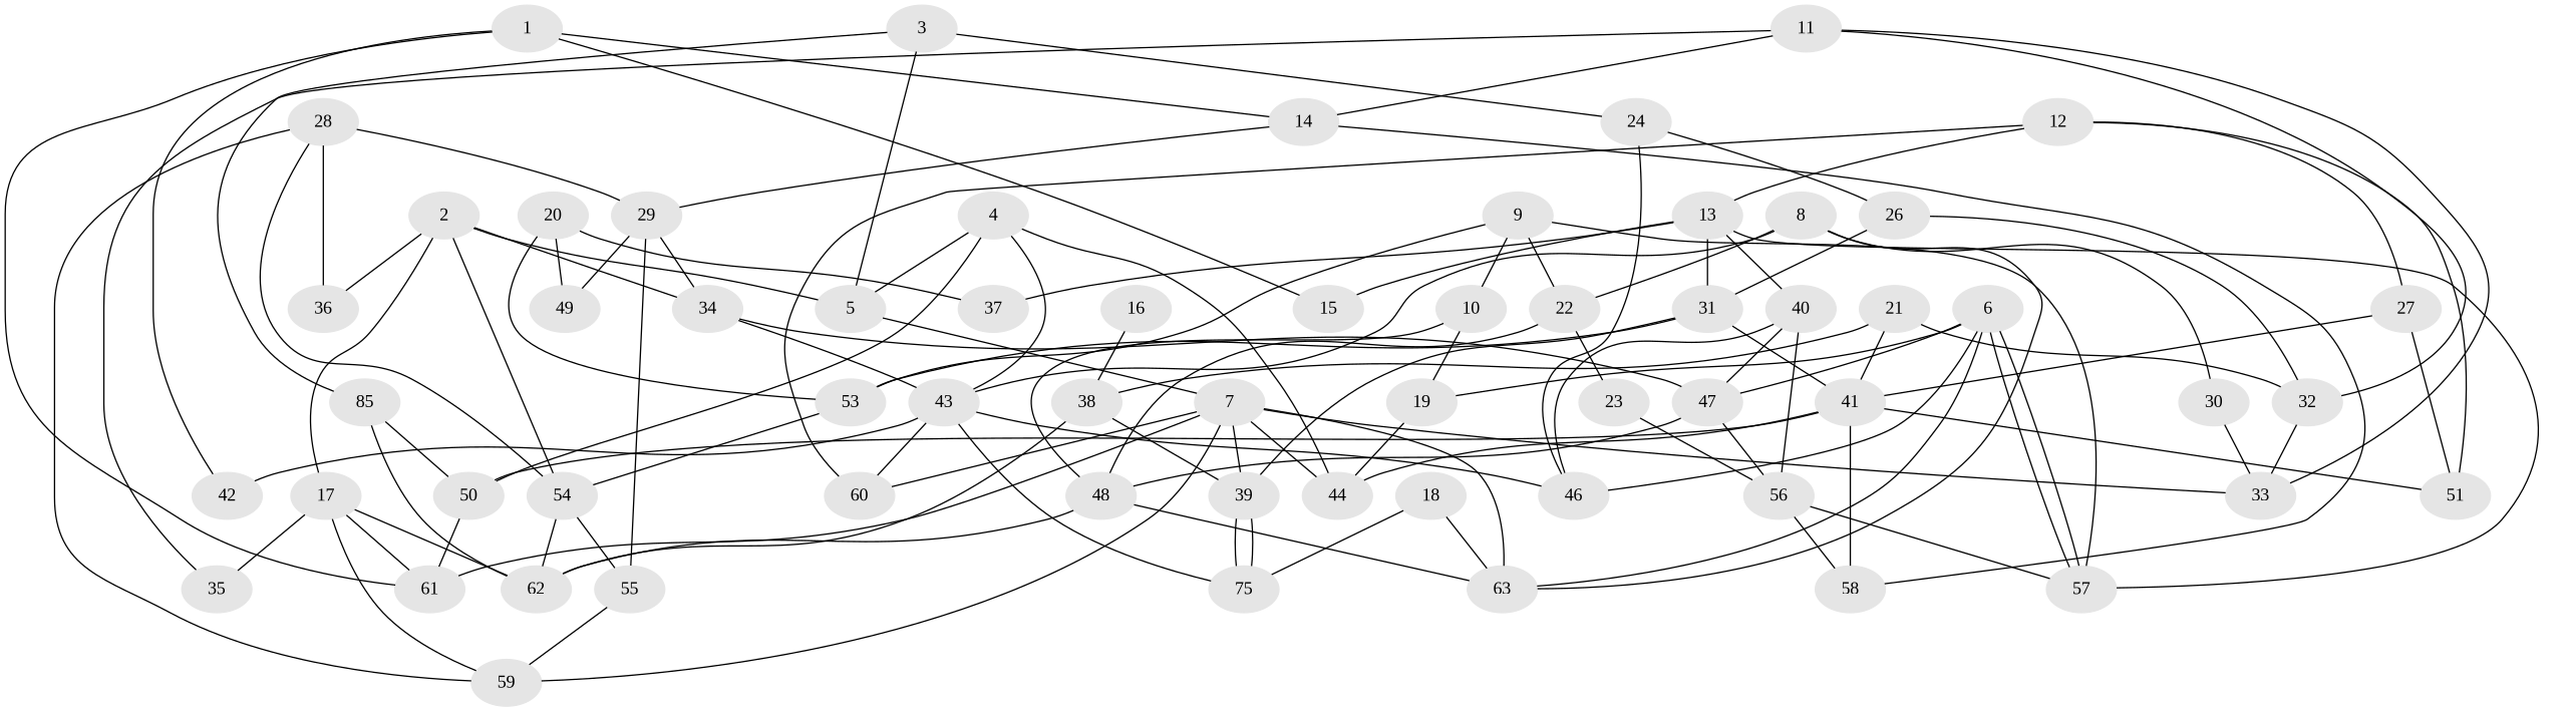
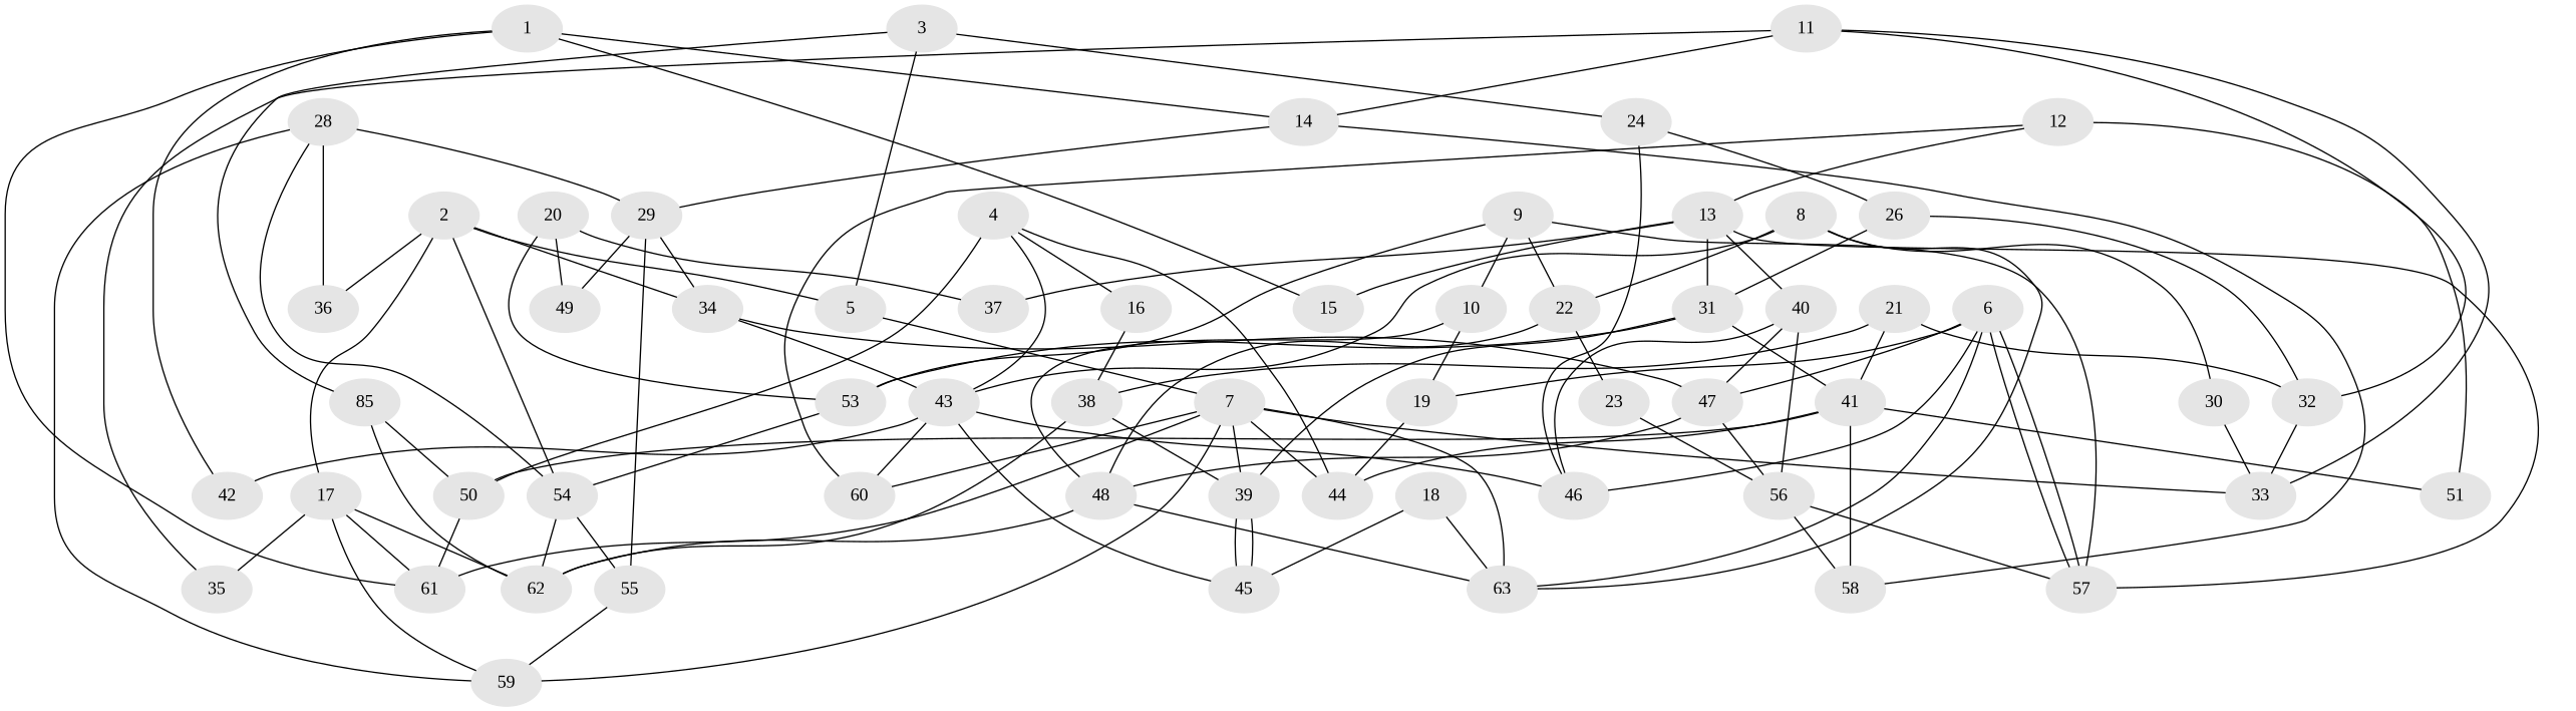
  graph {
    fontname="Liberation Serif"
    node [color=gray90 fontname="Liberation Serif" style=filled]
    edge [fontname="Liberation Serif"]
    1
    14
    15
    42
    61
    29
    58
    2
    5
    17
    34
    36
    54
    7
    59
    35
    62
    43
    47
    55
    3
    24
    n23 [label=85]
    46
    26
    50
    4
    16
    44
    38
    60
-   45 [label=75]
+   45
    63
    33
    39
    6
    19
    57
    48
    56
    8
    22
    30
    23
    9
    10
    53
    11
    32
    12
    13
-   27
    51
    31
    37
    40
    41
    49
    18
    20
    21
    28
    1 -- 14
    1 -- 15
    1 -- 42
    1 -- 61
    14 -- 29
    14 -- 58
    29 -- 34
    29 -- 55
    29 -- 49
    2 -- 5
    2 -- 17
    2 -- 34
    2 -- 36
    2 -- 54
    5 -- 7
    17 -- 61
    17 -- 59
    17 -- 35
    17 -- 62
    34 -- 43
    34 -- 47
    54 -- 62
    54 -- 55
    7 -- 61
    7 -- 59
    7 -- 44
    7 -- 60
    7 -- 63
    7 -- 33
    7 -- 39
    43 -- 42
    43 -- 46
    43 -- 60
    43 -- 45
    47 -- 48
    47 -- 56
    55 -- 59
    3 -- 5
    3 -- 24
    3 -- n23
    24 -- 46
    24 -- 26
    n23 -- 62
    n23 -- 50
    26 -- 32
    26 -- 31
    50 -- 61
    4 -- 43
    4 -- 50
-   4 -- 5
+   4 -- 16
    4 -- 44
    16 -- 38
    38 -- 62
    38 -- 39
    39 -- 45
    39 -- 45
    6 -- 47
    6 -- 46
    6 -- 63
    6 -- 19
    6 -- 57
    6 -- 57
    19 -- 44
    48 -- 62
    48 -- 63
    56 -- 58
    56 -- 57
    8 -- 43
    8 -- 63
    8 -- 22
    8 -- 30
    22 -- 48
    22 -- 23
    30 -- 33
    23 -- 56
    9 -- 57
    9 -- 22
    9 -- 10
    9 -- 53
    10 -- 19
    10 -- 48
    53 -- 54
    11 -- 14
    11 -- 35
    11 -- 33
    11 -- 32
    32 -- 33
    12 -- 60
    12 -- 13
-   12 -- 27
    12 -- 51
    13 -- 15
    13 -- 57
    13 -- 31
    13 -- 37
    13 -- 40
-   27 -- 51
-   27 -- 41
    31 -- 39
    31 -- 53
    31 -- 41
    40 -- 47
    40 -- 46
    40 -- 56
    41 -- 58
    41 -- 50
    41 -- 44
    41 -- 51
    18 -- 45
    18 -- 63
    20 -- 53
    20 -- 37
    20 -- 49
    21 -- 38
    21 -- 32
    21 -- 41
    28 -- 29
    28 -- 36
    28 -- 54
    28 -- 59
  }
